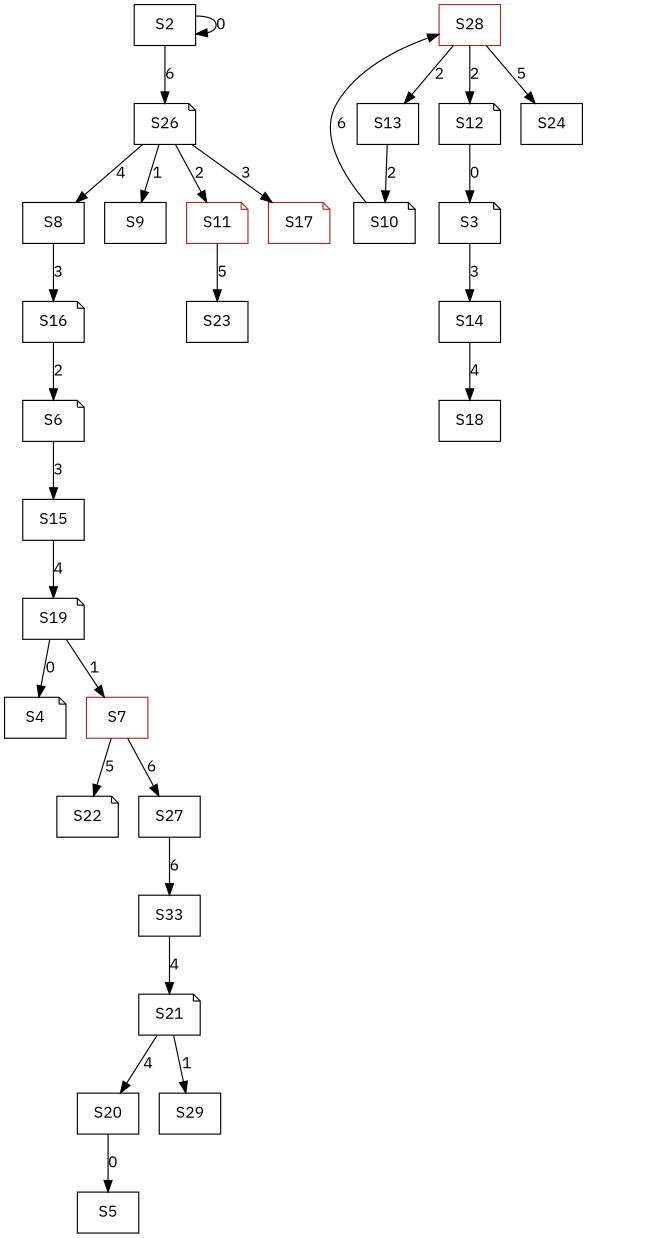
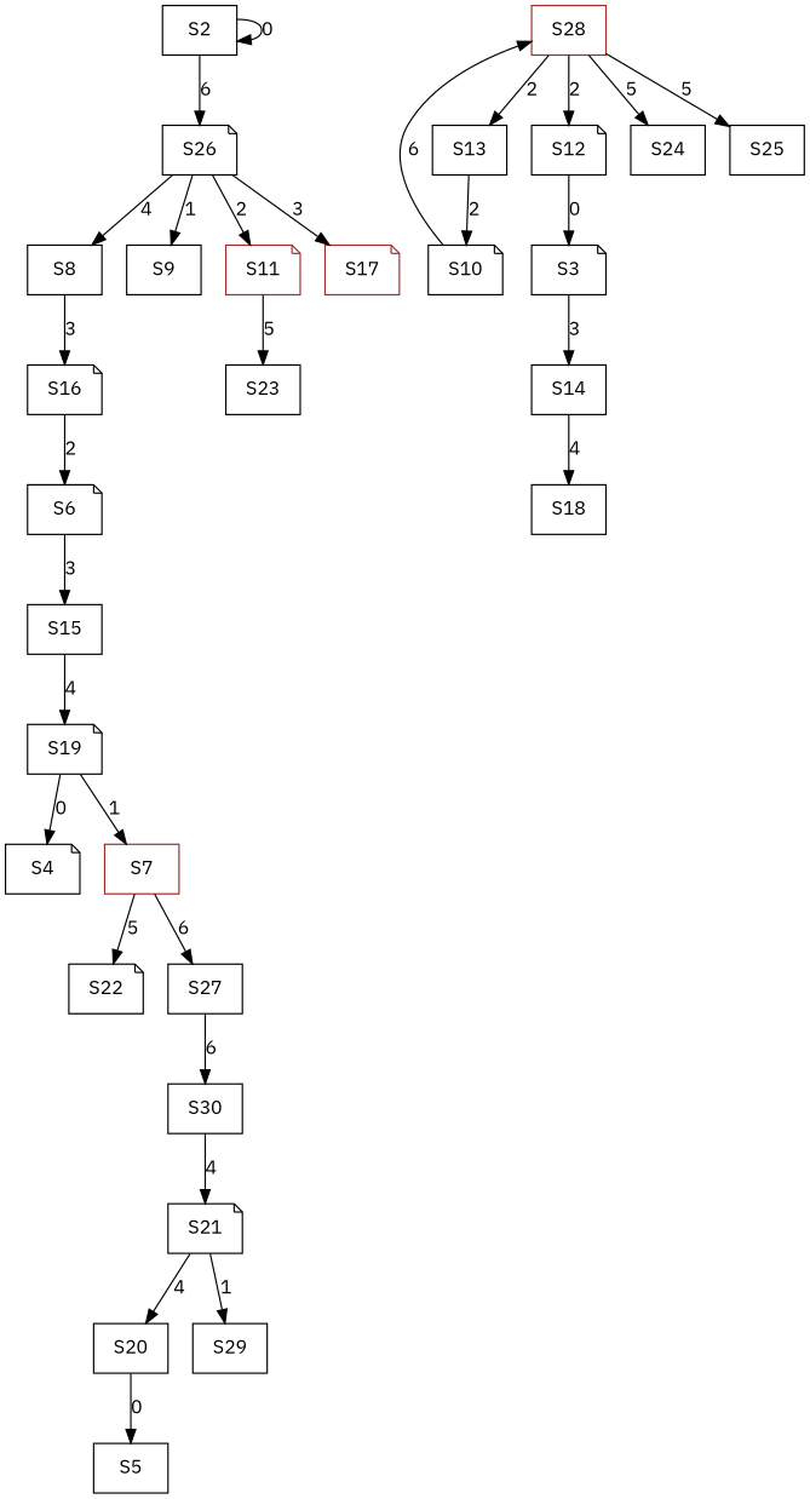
  strict digraph {
    fontname="IBM Plex Sans"
    node [color=black fontname="IBM Plex Sans" shape=box]
    edge [fontname="IBM Plex Sans"]
    S2
    S26 [shape=note]
    S8
    S9
    S11 [color=brown shape=note]
    S17 [color=brown shape=note]
    S12 [shape=note]
    S3 [shape=note]
    S14
    S18
    S19 [shape=note]
    S4 [shape=note]
    S7 [color=brown]
    S22 [shape=note]
    S27
    S20
    S5
    S16 [shape=note]
    S6 [shape=note]
    S15
-   S30 [label=S33]
+   S30
    S23
    S10 [shape=note]
    S13
    S28 [color=brown]
    S24
+   S25
    S21 [shape=note]
    S29
    S2 -> S2 [label=0]
    S2 -> S26 [label=6]
    S26 -> S8 [label=4]
    S26 -> S9 [label=1]
    S26 -> S11 [label=2]
    S26 -> S17 [label=3]
    S8 -> S16 [label=3]
    S11 -> S23 [label=5]
    S12 -> S3 [label=0]
    S3 -> S14 [label=3]
    S14 -> S18 [label=4]
    S19 -> S4 [label=0]
    S19 -> S7 [label=1]
    S7 -> S22 [label=5]
    S7 -> S27 [label=6]
    S27 -> S30 [label=6]
    S20 -> S5 [label=0]
    S16 -> S6 [label=2]
    S6 -> S15 [label=3]
    S15 -> S19 [label=4]
    S30 -> S21 [label=4]
    S10 -> S28 [label=6]
    S13 -> S10 [label=2]
    S28 -> S12 [label=2]
    S28 -> S13 [label=2]
    S28 -> S24 [label=5]
+   S28 -> S25 [label=5]
    S21 -> S20 [label=4]
    S21 -> S29 [label=1]
  }
